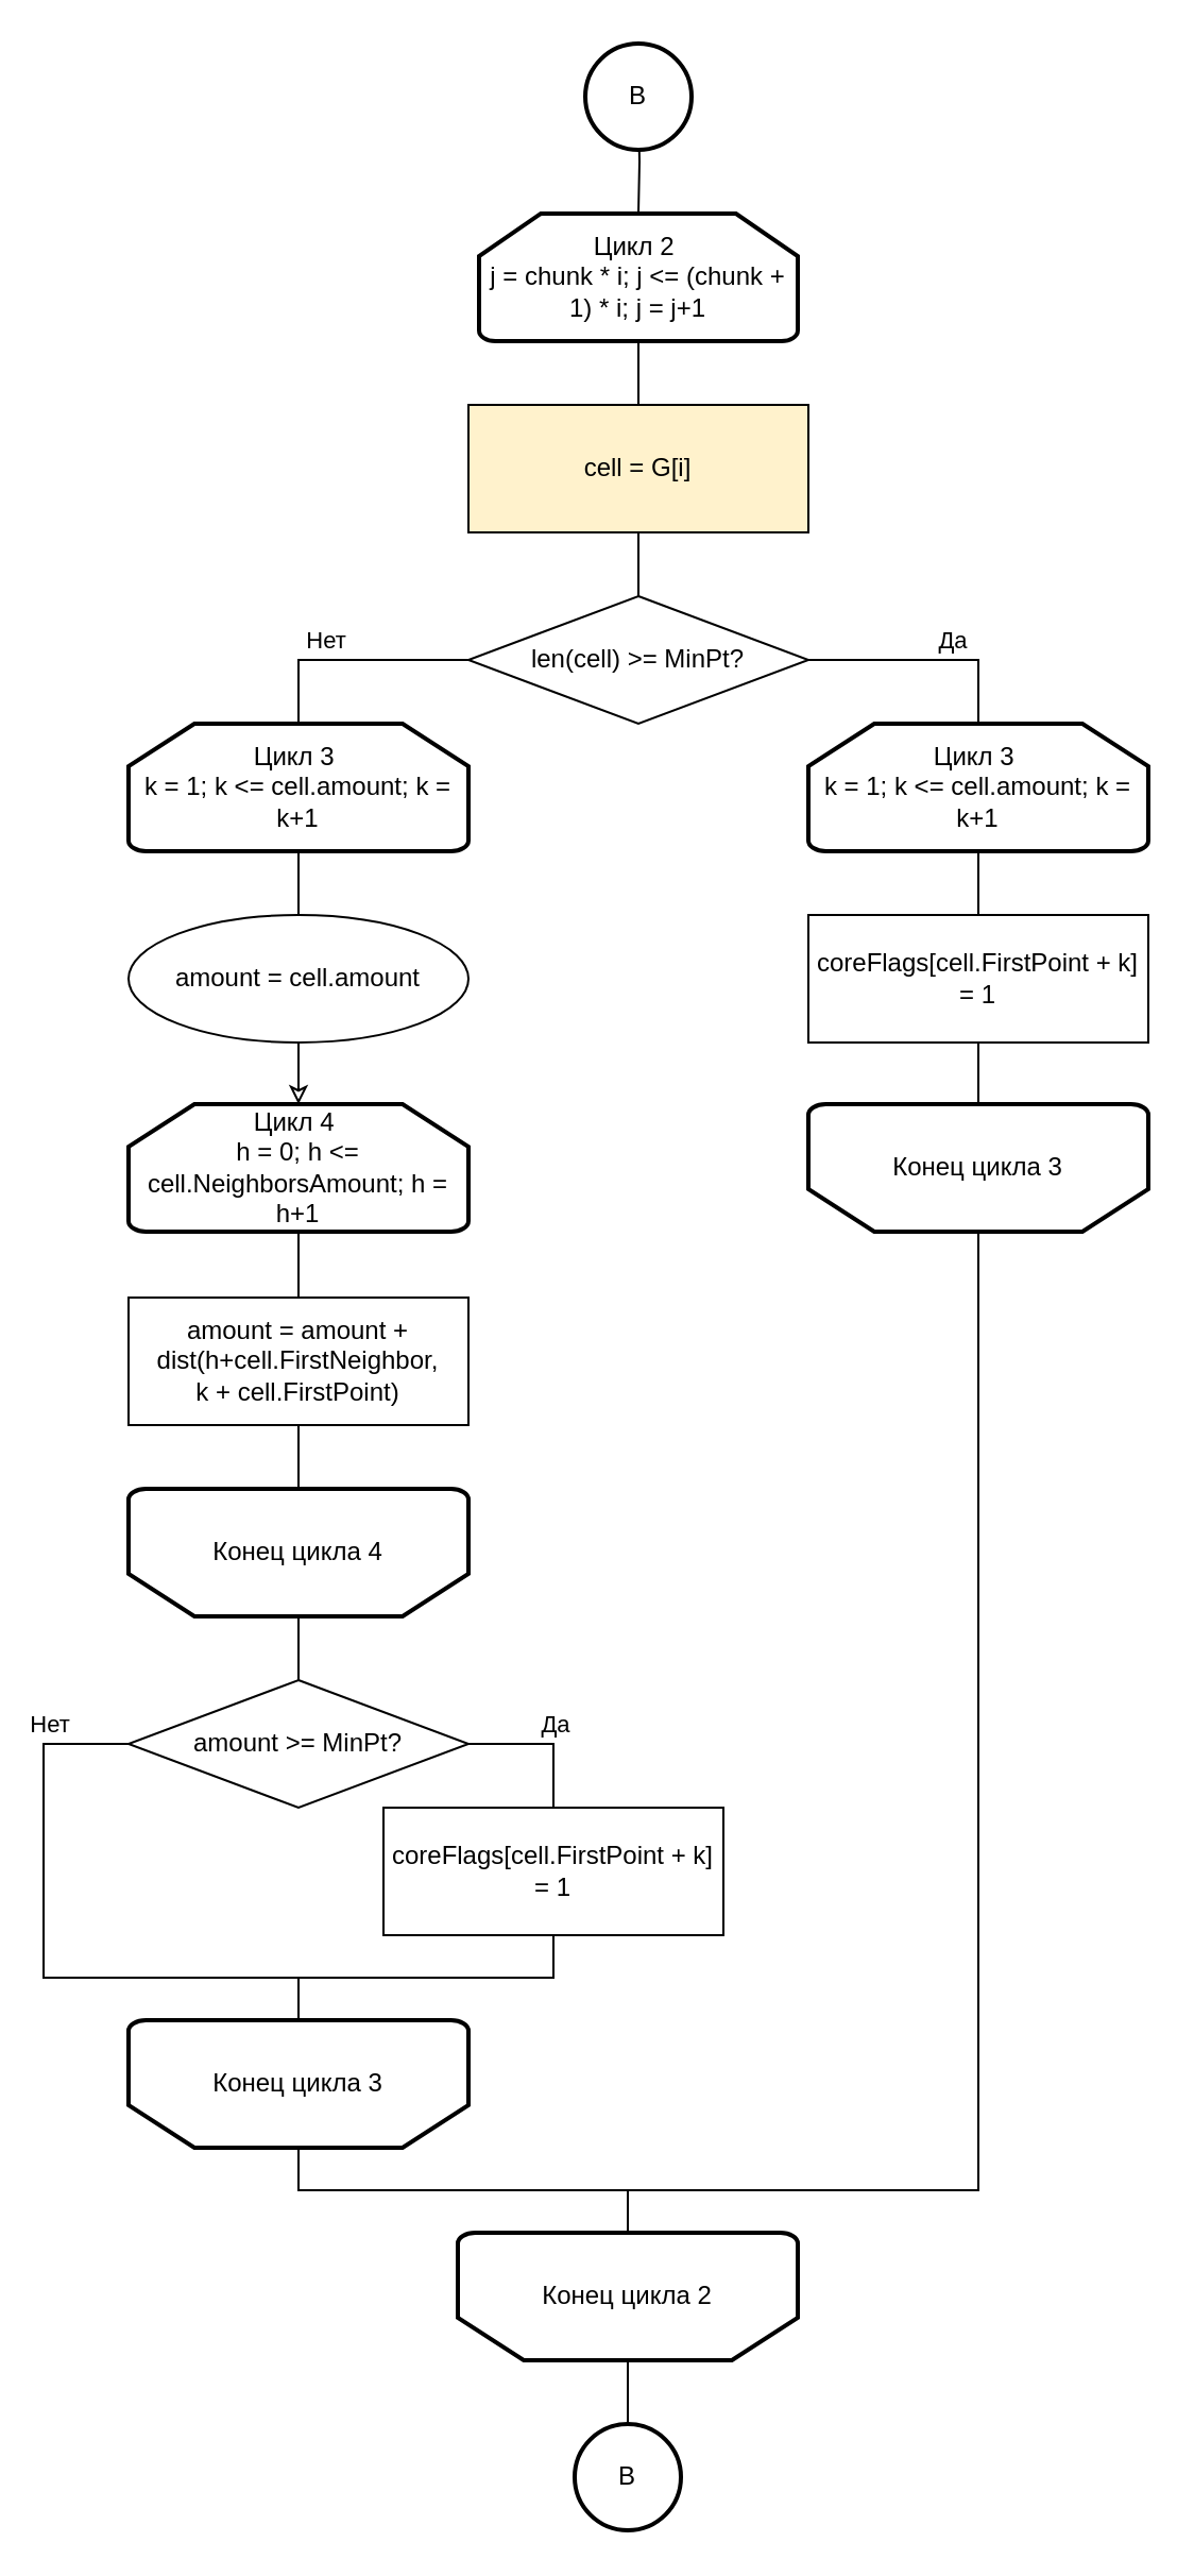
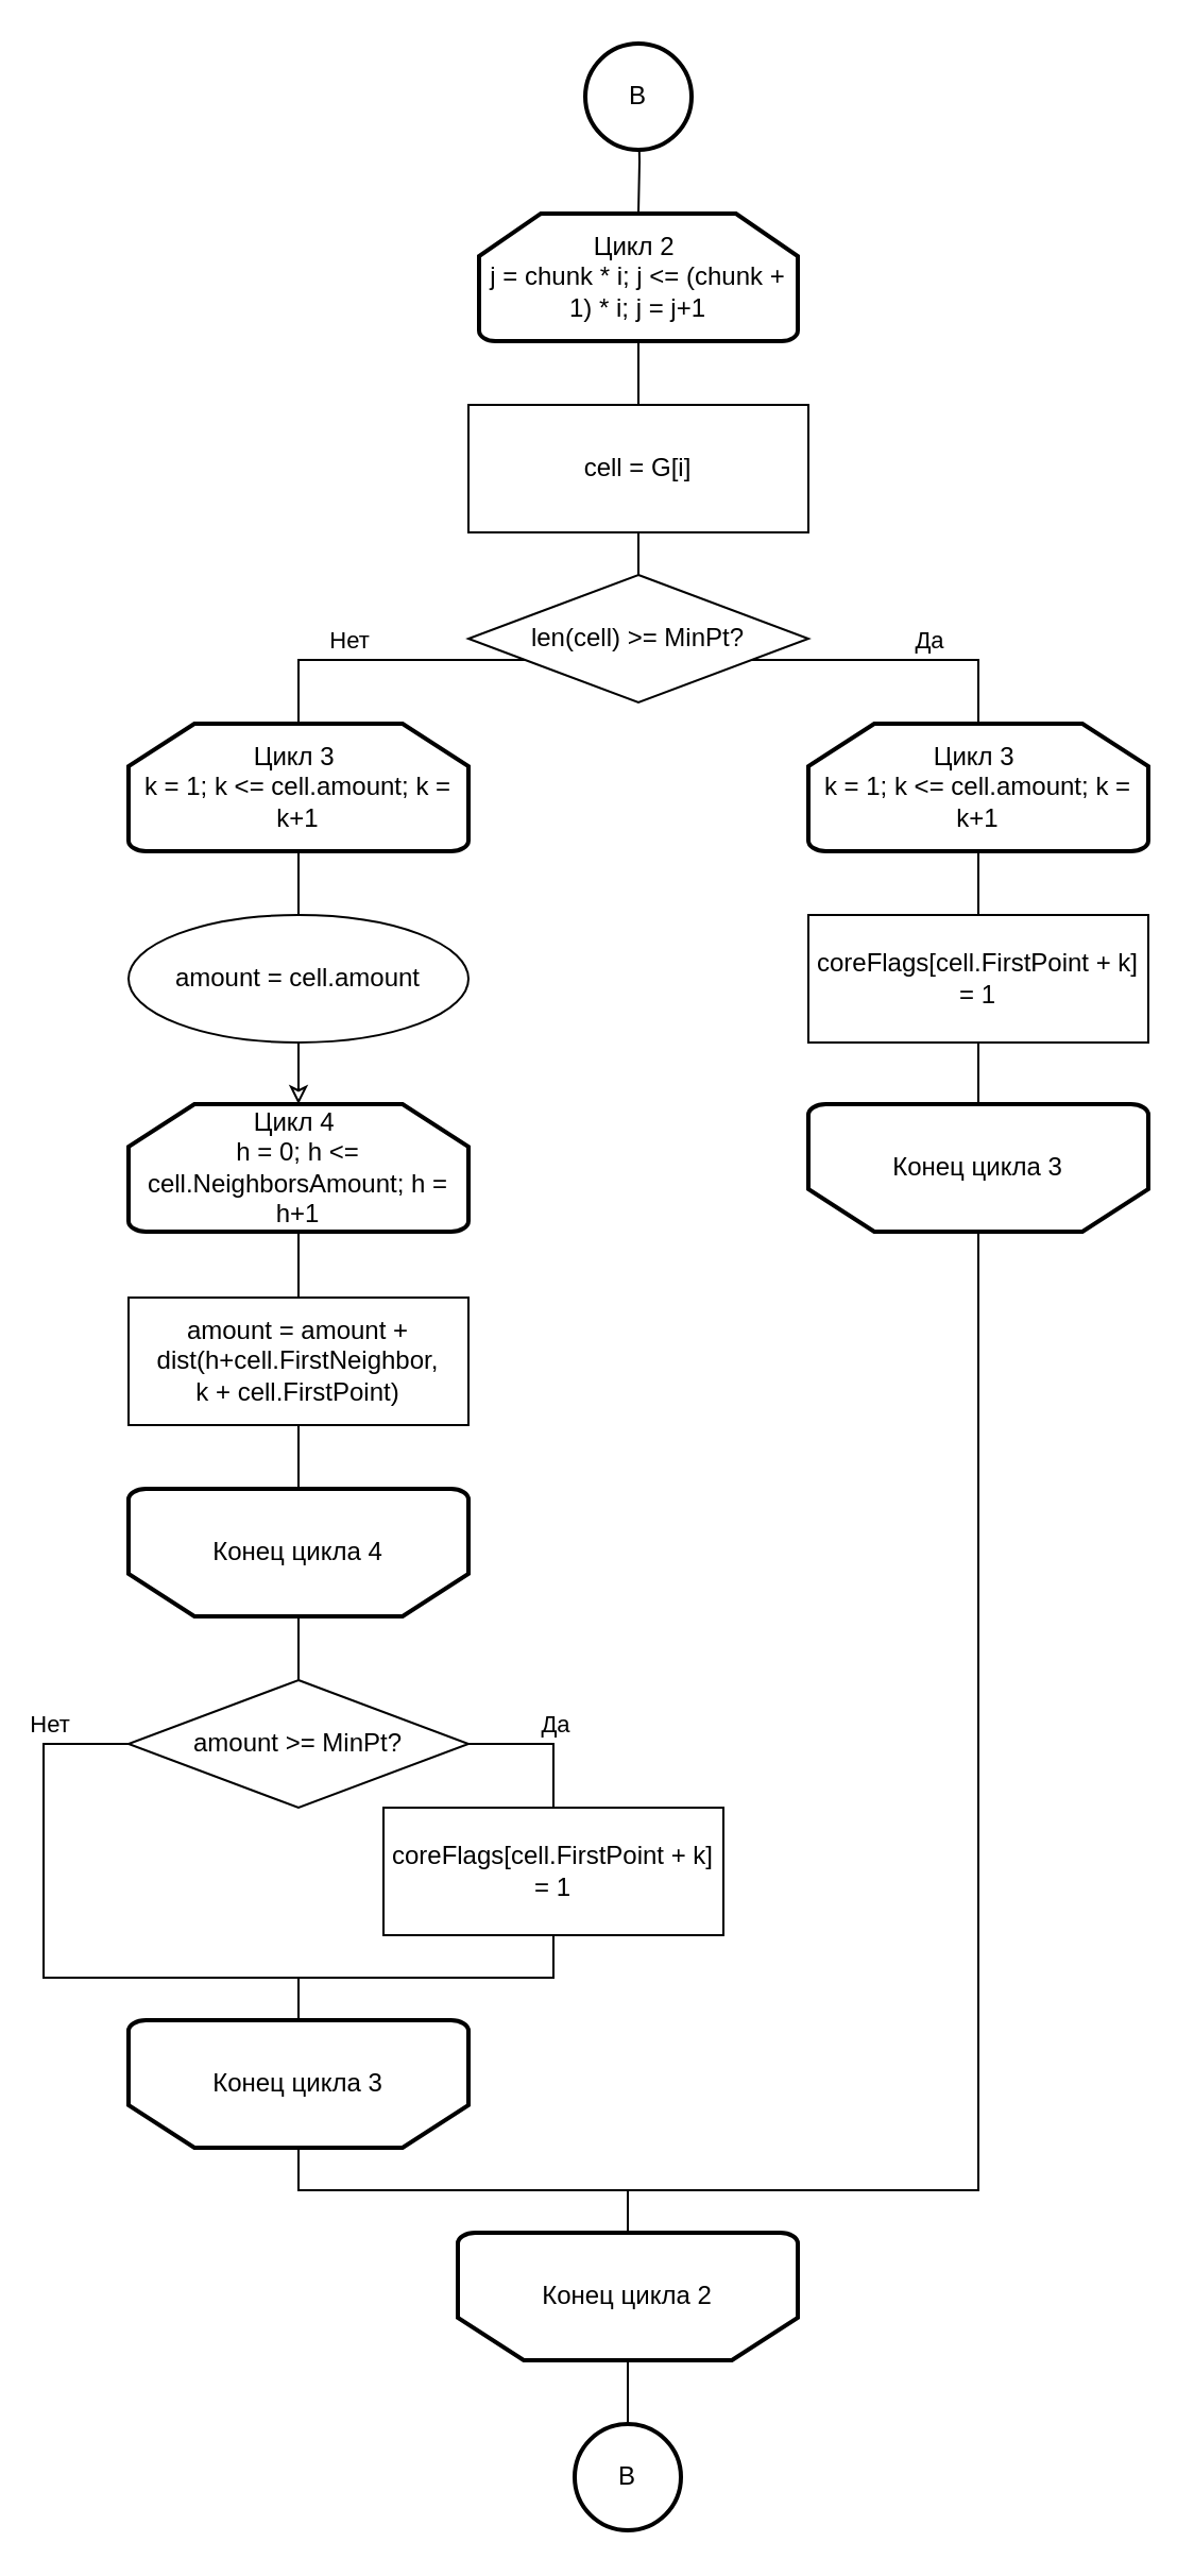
  <mxCell id="0" />
  <mxCell id="1" parent="0" />
  <mxCell id="2" style="edgeStyle=orthogonalEdgeStyle;rounded=0;orthogonalLoop=1;jettySize=auto;html=1;entryX=0.5;entryY=0;entryDx=0;entryDy=0;endArrow=none;endFill=0;" parent="1" edge="1"><mxGeometry relative="1" as="geometry"><Array as="points"><mxPoint x="506" y="800" /><mxPoint x="506" y="250" /><mxPoint x="226" y="250" /></Array><mxPoint x="226" y="260" as="targetPoint" /></mxGeometry></mxCell>
  <mxCell id="3" style="edgeStyle=orthogonalEdgeStyle;rounded=0;orthogonalLoop=1;jettySize=auto;html=1;entryX=0.5;entryY=0;entryDx=0;entryDy=0;endArrow=none;endFill=0;" parent="1" source="4" target="33" edge="1"><mxGeometry relative="1" as="geometry" /></mxCell>
  <mxCell id="4" value="Цикл 4&amp;nbsp;&lt;br&gt;h = 0; h &amp;lt;= cell.NeighborsAmount; h = h+1" style="strokeWidth=2;html=1;shape=mxgraph.flowchart.loop_limit;whiteSpace=wrap;" parent="1" vertex="1"><mxGeometry x="60" y="519" width="160" height="60" as="geometry" /></mxCell>
  <mxCell id="5" style="edgeStyle=orthogonalEdgeStyle;rounded=0;orthogonalLoop=1;jettySize=auto;html=1;entryX=0.5;entryY=0;entryDx=0;entryDy=0;endArrow=none;endFill=0;" parent="1" source="6" target="38" edge="1"><mxGeometry relative="1" as="geometry" /></mxCell>
  <mxCell id="6" value="Конец цикла 4" style="strokeWidth=2;html=1;shape=mxgraph.flowchart.loop_limit;whiteSpace=wrap;flipV=1;" parent="1" vertex="1"><mxGeometry x="60" y="700" width="160" height="60" as="geometry" /></mxCell>
  <mxCell id="7" value="" style="edgeStyle=orthogonalEdgeStyle;rounded=0;orthogonalLoop=1;jettySize=auto;html=1;endArrow=none;endFill=0;" parent="1" target="14" edge="1"><mxGeometry relative="1" as="geometry"><mxPoint x="300" y="50" as="sourcePoint" /></mxGeometry></mxCell>
  <mxCell id="8" style="edgeStyle=orthogonalEdgeStyle;rounded=0;orthogonalLoop=1;jettySize=auto;html=1;entryX=0.5;entryY=0;entryDx=0;entryDy=0;entryPerimeter=0;endArrow=none;endFill=0;" parent="1" source="12" edge="1"><mxGeometry relative="1" as="geometry"><mxPoint x="460" y="360" as="targetPoint" /><Array as="points"><mxPoint x="460" y="310" /></Array></mxGeometry></mxCell>
  <mxCell id="9" value="Да" style="edgeLabel;html=1;align=center;verticalAlign=middle;resizable=0;points=[];" parent="8" vertex="1" connectable="0"><mxGeometry x="0.13" relative="1" as="geometry"><mxPoint x="-6" y="-10" as="offset" /></mxGeometry></mxCell>
  <mxCell id="10" style="edgeStyle=orthogonalEdgeStyle;rounded=0;orthogonalLoop=1;jettySize=auto;html=1;entryX=0.5;entryY=0;entryDx=0;entryDy=0;entryPerimeter=0;endArrow=none;endFill=0;" parent="1" source="12" target="18" edge="1"><mxGeometry relative="1" as="geometry"><Array as="points"><mxPoint x="140" y="310" /></Array></mxGeometry></mxCell>
  <mxCell id="11" value="Нет" style="edgeLabel;html=1;align=center;verticalAlign=middle;resizable=0;points=[];" parent="10" vertex="1" connectable="0"><mxGeometry x="0.131" y="1" relative="1" as="geometry"><mxPoint x="-6" y="-11" as="offset" /></mxGeometry></mxCell>
- <mxCell id="12" value="len(cell) &amp;gt;= MinPt?" style="rhombus;whiteSpace=wrap;html=1;" parent="1" vertex="1"><mxGeometry x="220" y="280" width="160" height="60" as="geometry" /></mxCell>
+ <mxCell id="12" value="len(cell) &amp;gt;= MinPt?" style="rhombus;whiteSpace=wrap;html=1;" parent="1" vertex="1"><mxGeometry x="220" y="270" width="160" height="60" as="geometry" /></mxCell>
  <mxCell id="13" value="" style="edgeStyle=orthogonalEdgeStyle;rounded=0;orthogonalLoop=1;jettySize=auto;html=1;endArrow=none;endFill=0;" parent="1" source="14" target="16" edge="1"><mxGeometry relative="1" as="geometry" /></mxCell>
  <mxCell id="14" value="Цикл 2&amp;nbsp;&lt;br&gt;j = chunk * i; j &amp;lt;= (chunk + 1) * i; j = j+1" style="strokeWidth=2;html=1;shape=mxgraph.flowchart.loop_limit;whiteSpace=wrap;" parent="1" vertex="1"><mxGeometry x="225" y="100" width="150" height="60" as="geometry" /></mxCell>
  <mxCell id="15" value="" style="edgeStyle=orthogonalEdgeStyle;rounded=0;orthogonalLoop=1;jettySize=auto;html=1;endArrow=none;endFill=0;" parent="1" source="16" target="12" edge="1"><mxGeometry relative="1" as="geometry" /></mxCell>
- <mxCell id="16" value="cell = G[i]" style="rounded=0;whiteSpace=wrap;html=1;fillColor=#fff2cc;" parent="1" vertex="1"><mxGeometry x="220" y="190" width="160" height="60" as="geometry" /></mxCell>
+ <mxCell id="16" value="cell = G[i]" style="rounded=0;whiteSpace=wrap;html=1;" parent="1" vertex="1"><mxGeometry x="220" y="190" width="160" height="60" as="geometry" /></mxCell>
  <mxCell id="17" value="" style="edgeStyle=orthogonalEdgeStyle;rounded=0;orthogonalLoop=1;jettySize=auto;html=1;entryX=0.5;entryY=0;entryDx=0;entryDy=0;endArrow=none;endFill=0;" parent="1" source="18" target="20" edge="1"><mxGeometry relative="1" as="geometry" /></mxCell>
  <mxCell id="18" value="Цикл 3&amp;nbsp;&lt;br&gt;k = 1; k &amp;lt;= cell.amount; k = k+1" style="strokeWidth=2;html=1;shape=mxgraph.flowchart.loop_limit;whiteSpace=wrap;" parent="1" vertex="1"><mxGeometry x="60" y="340" width="160" height="60" as="geometry" /></mxCell>
  <mxCell id="19" value="" style="edgeStyle=orthogonalEdgeStyle;rounded=0;orthogonalLoop=1;jettySize=auto;html=1;endArrow=classic;endFill=0;" parent="1" source="20" target="4" edge="1"><mxGeometry relative="1" as="geometry" /></mxCell>
  <mxCell id="20" value="amount = cell.amount" style="ellipse;whiteSpace=wrap;html=1;" parent="1" vertex="1"><mxGeometry x="60" y="430" width="160" height="60" as="geometry" /></mxCell>
  <mxCell id="21" style="edgeStyle=orthogonalEdgeStyle;rounded=0;orthogonalLoop=1;jettySize=auto;html=1;entryX=0.5;entryY=1;entryDx=0;entryDy=0;entryPerimeter=0;endArrow=none;endFill=0;" parent="1" source="22" target="24" edge="1"><mxGeometry relative="1" as="geometry"><mxPoint x="230" y="1060" as="targetPoint" /><Array as="points"><mxPoint x="140" y="1030" /><mxPoint x="295" y="1030" /></Array></mxGeometry></mxCell>
  <mxCell id="22" value="Конец цикла 3" style="strokeWidth=2;html=1;shape=mxgraph.flowchart.loop_limit;whiteSpace=wrap;flipV=1;" parent="1" vertex="1"><mxGeometry x="60" y="950" width="160" height="60" as="geometry" /></mxCell>
  <mxCell id="23" style="edgeStyle=orthogonalEdgeStyle;rounded=0;orthogonalLoop=1;jettySize=auto;html=1;entryX=0.5;entryY=0;entryDx=0;entryDy=0;entryPerimeter=0;endArrow=none;endFill=0;" parent="1" source="24" target="41" edge="1"><mxGeometry relative="1" as="geometry" /></mxCell>
  <mxCell id="24" value="Конец цикла 2" style="strokeWidth=2;html=1;shape=mxgraph.flowchart.loop_limit;whiteSpace=wrap;flipV=1;" parent="1" vertex="1"><mxGeometry x="215" y="1050" width="160" height="60" as="geometry" /></mxCell>
  <mxCell id="25" value="" style="edgeStyle=orthogonalEdgeStyle;rounded=0;orthogonalLoop=1;jettySize=auto;html=1;entryX=0.5;entryY=0;entryDx=0;entryDy=0;endArrow=none;endFill=0;" parent="1" source="26" target="28" edge="1"><mxGeometry relative="1" as="geometry" /></mxCell>
  <mxCell id="26" value="Цикл 3&amp;nbsp;&lt;br&gt;k = 1; k &amp;lt;= cell.amount; k = k+1" style="strokeWidth=2;html=1;shape=mxgraph.flowchart.loop_limit;whiteSpace=wrap;" parent="1" vertex="1"><mxGeometry x="380" y="340" width="160" height="60" as="geometry" /></mxCell>
  <mxCell id="27" value="" style="edgeStyle=orthogonalEdgeStyle;rounded=0;orthogonalLoop=1;jettySize=auto;html=1;endArrow=none;endFill=0;" parent="1" source="28" target="30" edge="1"><mxGeometry relative="1" as="geometry" /></mxCell>
  <mxCell id="28" value="coreFlags[cell.FirstPoint + k] = 1" style="rounded=0;whiteSpace=wrap;html=1;" parent="1" vertex="1"><mxGeometry x="380" y="430" width="160" height="60" as="geometry" /></mxCell>
  <mxCell id="29" style="edgeStyle=orthogonalEdgeStyle;rounded=0;orthogonalLoop=1;jettySize=auto;html=1;entryX=0.5;entryY=1;entryDx=0;entryDy=0;entryPerimeter=0;endArrow=none;endFill=0;" parent="1" source="30" target="24" edge="1"><mxGeometry relative="1" as="geometry"><mxPoint x="460" y="860" as="targetPoint" /><Array as="points"><mxPoint x="460" y="1030" /><mxPoint x="295" y="1030" /></Array></mxGeometry></mxCell>
  <mxCell id="30" value="Конец цикла 3" style="strokeWidth=2;html=1;shape=mxgraph.flowchart.loop_limit;whiteSpace=wrap;flipV=1;" parent="1" vertex="1"><mxGeometry x="380" y="519" width="160" height="60" as="geometry" /></mxCell>
  <mxCell id="31" value="B" style="strokeWidth=2;html=1;shape=mxgraph.flowchart.start_2;whiteSpace=wrap;" parent="1" vertex="1"><mxGeometry x="275" y="20" width="50" height="50" as="geometry" /></mxCell>
  <mxCell id="32" style="edgeStyle=orthogonalEdgeStyle;rounded=0;orthogonalLoop=1;jettySize=auto;html=1;entryX=0.5;entryY=1;entryDx=0;entryDy=0;entryPerimeter=0;endArrow=none;endFill=0;" parent="1" source="33" target="6" edge="1"><mxGeometry relative="1" as="geometry" /></mxCell>
  <mxCell id="33" value="amount = amount + dist(h+cell.FirstNeighbor, &lt;br&gt;k + cell.FirstPoint)" style="rounded=0;whiteSpace=wrap;html=1;" parent="1" vertex="1"><mxGeometry x="60" y="610" width="160" height="60" as="geometry" /></mxCell>
  <mxCell id="34" style="edgeStyle=orthogonalEdgeStyle;rounded=0;orthogonalLoop=1;jettySize=auto;html=1;entryX=0.5;entryY=0;entryDx=0;entryDy=0;endArrow=none;endFill=0;" parent="1" source="38" target="40" edge="1"><mxGeometry relative="1" as="geometry"><Array as="points"><mxPoint x="260" y="820" /></Array></mxGeometry></mxCell>
  <mxCell id="35" value="Да" style="edgeLabel;html=1;align=center;verticalAlign=middle;resizable=0;points=[];" parent="34" vertex="1" connectable="0"><mxGeometry x="0.062" y="2" relative="1" as="geometry"><mxPoint x="3" y="-8" as="offset" /></mxGeometry></mxCell>
  <mxCell id="36" style="edgeStyle=orthogonalEdgeStyle;rounded=0;orthogonalLoop=1;jettySize=auto;html=1;entryX=0.5;entryY=1;entryDx=0;entryDy=0;entryPerimeter=0;endArrow=none;endFill=0;" parent="1" source="38" target="22" edge="1"><mxGeometry relative="1" as="geometry"><Array as="points"><mxPoint x="20" y="820" /><mxPoint x="20" y="930" /><mxPoint x="140" y="930" /></Array></mxGeometry></mxCell>
  <mxCell id="37" value="Нет" style="edgeLabel;html=1;align=center;verticalAlign=middle;resizable=0;points=[];" parent="36" vertex="1" connectable="0"><mxGeometry x="-0.696" y="2" relative="1" as="geometry"><mxPoint y="-14" as="offset" /></mxGeometry></mxCell>
  <mxCell id="38" value="amount &amp;gt;= MinPt?" style="rhombus;whiteSpace=wrap;html=1;" parent="1" vertex="1"><mxGeometry x="60" y="790" width="160" height="60" as="geometry" /></mxCell>
  <mxCell id="39" style="edgeStyle=orthogonalEdgeStyle;rounded=0;orthogonalLoop=1;jettySize=auto;html=1;entryX=0.5;entryY=1;entryDx=0;entryDy=0;entryPerimeter=0;endArrow=none;endFill=0;" parent="1" source="40" target="22" edge="1"><mxGeometry relative="1" as="geometry" /></mxCell>
  <mxCell id="40" value="coreFlags[cell.FirstPoint + k] = 1" style="rounded=0;whiteSpace=wrap;html=1;" parent="1" vertex="1"><mxGeometry x="180" y="850" width="160" height="60" as="geometry" /></mxCell>
  <mxCell id="41" value="B" style="strokeWidth=2;html=1;shape=mxgraph.flowchart.start_2;whiteSpace=wrap;" parent="1" vertex="1"><mxGeometry x="270" y="1140" width="50" height="50" as="geometry" /></mxCell>
